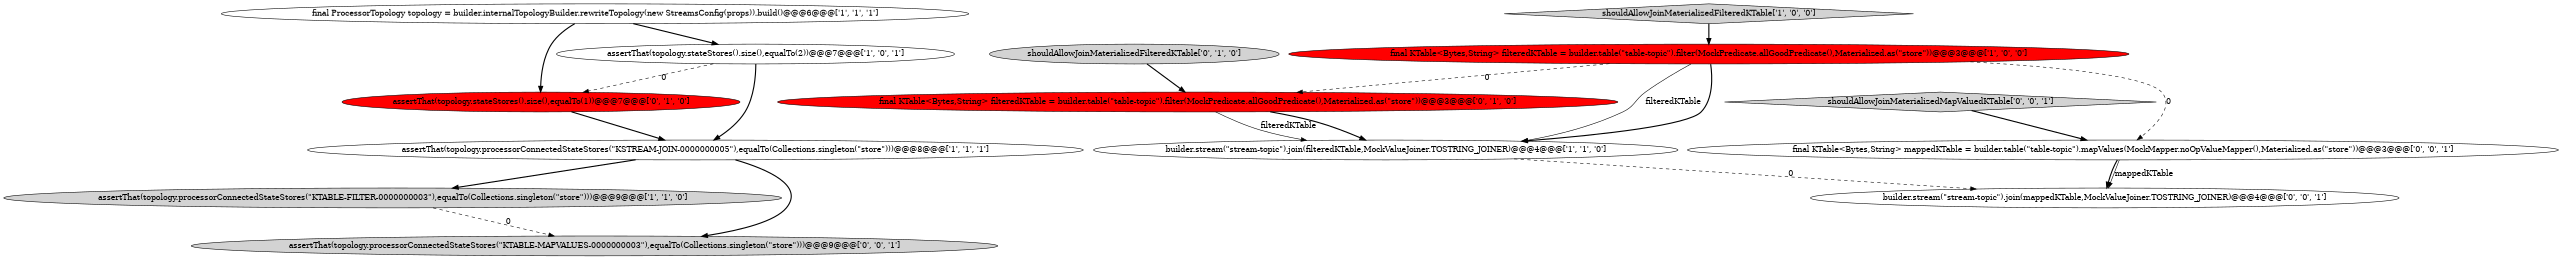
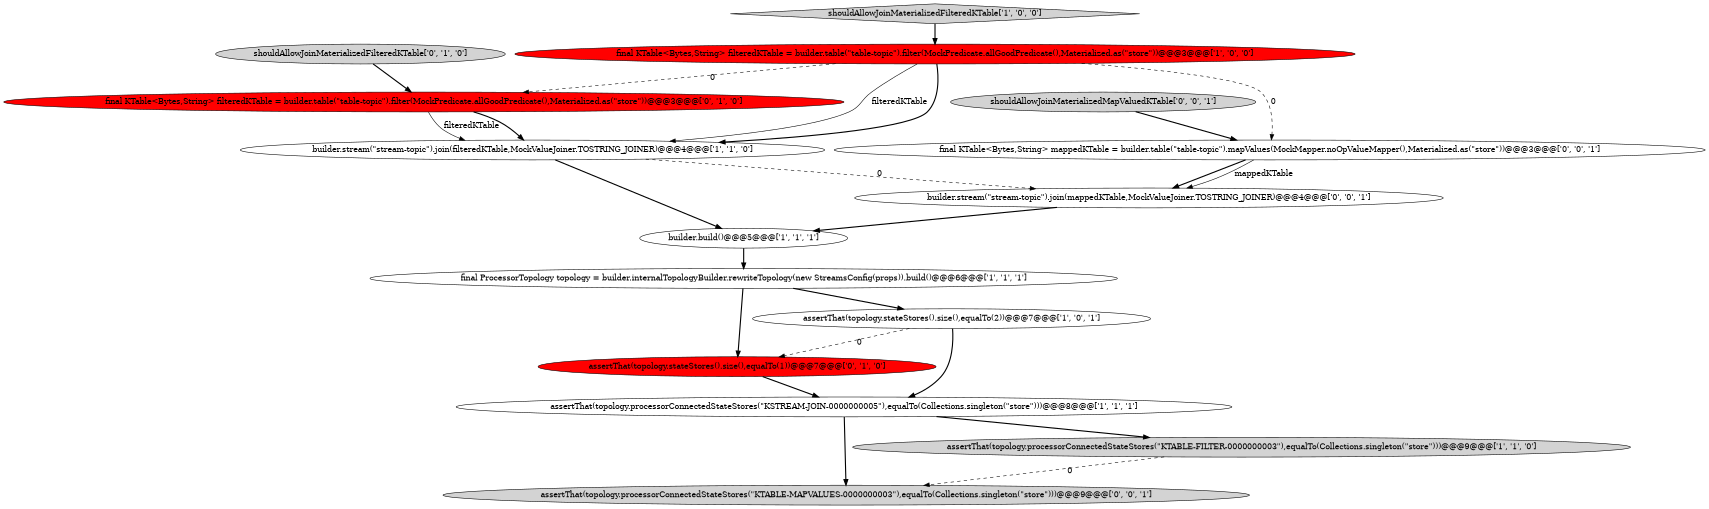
  digraph {
    node [fillcolor=white shape=ellipse style=filled]
    edge [style=bold]
+   n1 [label="builder.build()@@@5@@@['1', '1', '1']"]
    n2 [label="final ProcessorTopology topology = builder.internalTopologyBuilder.rewriteTopology(new StreamsConfig(props)).build()@@@6@@@['1', '1', '1']"]
    n3 [fillcolor=red label="assertThat(topology.stateStores().size(),equalTo(1))@@@7@@@['0', '1', '0']"]
    n4 [label="assertThat(topology.stateStores().size(),equalTo(2))@@@7@@@['1', '0', '1']"]
    n5 [label="assertThat(topology.processorConnectedStateStores(\"KSTREAM-JOIN-0000000005\"),equalTo(Collections.singleton(\"store\")))@@@8@@@['1', '1', '1']"]
    n6 [fillcolor=lightgray label="assertThat(topology.processorConnectedStateStores(\"KTABLE-FILTER-0000000003\"),equalTo(Collections.singleton(\"store\")))@@@9@@@['1', '1', '0']"]
    n7 [fillcolor=lightgray label="assertThat(topology.processorConnectedStateStores(\"KTABLE-MAPVALUES-0000000003\"),equalTo(Collections.singleton(\"store\")))@@@9@@@['0', '0', '1']"]
    n8 [label="builder.stream(\"stream-topic\").join(filteredKTable,MockValueJoiner.TOSTRING_JOINER)@@@4@@@['1', '1', '0']"]
    n9 [label="builder.stream(\"stream-topic\").join(mappedKTable,MockValueJoiner.TOSTRING_JOINER)@@@4@@@['0', '0', '1']"]
    n10 [fillcolor=red label="final KTable<Bytes,String> filteredKTable = builder.table(\"table-topic\").filter(MockPredicate.allGoodPredicate(),Materialized.as(\"store\"))@@@3@@@['0', '1', '0']"]
-   n11 [fillcolor=lightgray label="shouldAllowJoinMaterializedMapValuedKTable['0', '0', '1']" shape=diamond]
+   n11 [fillcolor=lightgray label="shouldAllowJoinMaterializedMapValuedKTable['0', '0', '1']"]
    n12 [label="final KTable<Bytes,String> mappedKTable = builder.table(\"table-topic\").mapValues(MockMapper.noOpValueMapper(),Materialized.as(\"store\"))@@@3@@@['0', '0', '1']"]
    n13 [fillcolor=lightgray label="shouldAllowJoinMaterializedFilteredKTable['0', '1', '0']"]
    n14 [fillcolor=lightgray label="shouldAllowJoinMaterializedFilteredKTable['1', '0', '0']" shape=diamond]
    n15 [fillcolor=red label="final KTable<Bytes,String> filteredKTable = builder.table(\"table-topic\").filter(MockPredicate.allGoodPredicate(),Materialized.as(\"store\"))@@@3@@@['1', '0', '0']"]
+   n1 -> n2
    n2 -> n3
    n2 -> n4
    n3 -> n5
    n4 -> n3 [label=0 style=dashed]
    n4 -> n5
    n5 -> n6
    n5 -> n7
    n6 -> n7 [label=0 style=dashed]
+   n8 -> n1
    n8 -> n9 [label=0 style=dashed]
+   n9 -> n1
    n10 -> n8 [label=filteredKTable style=solid]
    n10 -> n8
    n11 -> n12
    n12 -> n9
    n12 -> n9 [label=mappedKTable style=solid]
    n13 -> n10
    n14 -> n15
    n15 -> n8 [label=filteredKTable style=solid]
    n15 -> n8
    n15 -> n10 [label=0 style=dashed]
    n15 -> n12 [label=0 style=dashed]
  }
